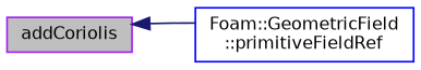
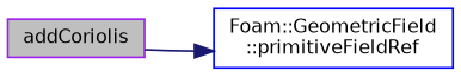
  digraph {
    rankdir=LR
    node [fontname=Helvetica fontsize=10 shape=record]
    n1 [color=purple fillcolor=grey75 fontcolor=black height=0.2 label=addCoriolis style=filled width=0.4]
    n2 [color=blue height=0.2 label="Foam::GeometricField\l::primitiveFieldRef" width=0.4]
-   n2 -> n1 [color=midnightblue fontname=Helvetica fontsize=10 labelfontname=Helvetica labelfontsize=10 style=solid]
+   n1 -> n2 [color=midnightblue fontname=Helvetica fontsize=10 labelfontname=Helvetica labelfontsize=10 style=solid]
  }
